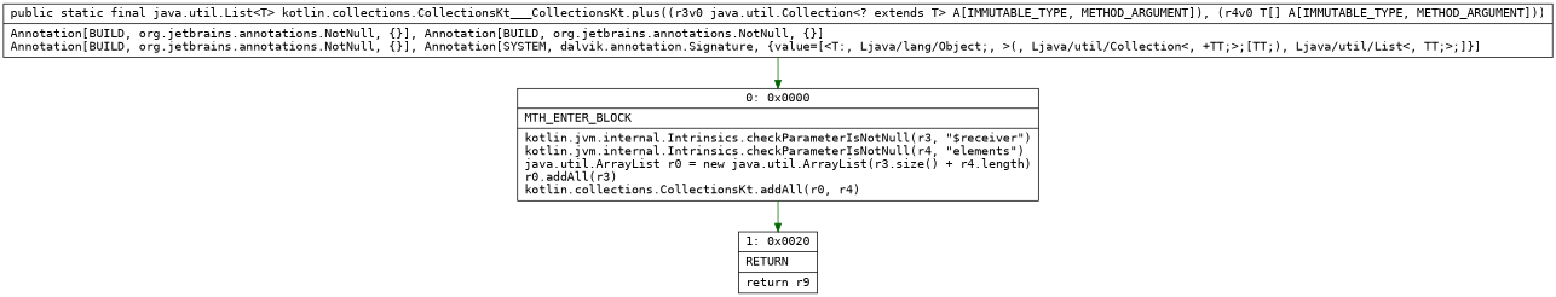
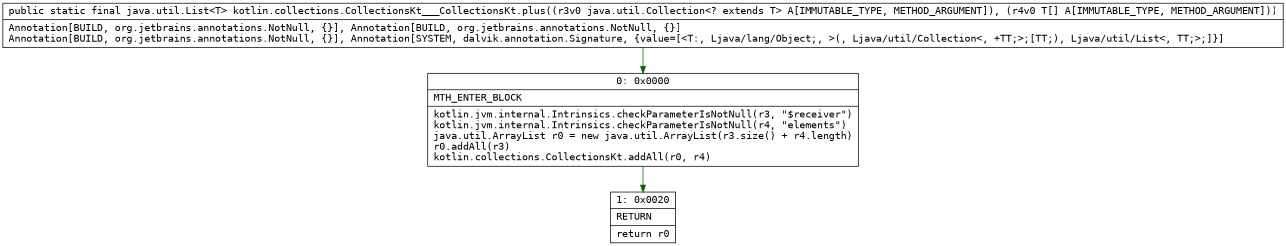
  digraph {
    fontname="DejaVu Sans Mono"
    node [shape=record fontname="DejaVu Sans Mono"]
    edge [color=darkgreen fontname="DejaVu Sans Mono"]
    n1 [label="{0\:\ 0x0000|MTH_ENTER_BLOCK\l|kotlin.jvm.internal.Intrinsics.checkParameterIsNotNull(r3, \"$receiver\")\lkotlin.jvm.internal.Intrinsics.checkParameterIsNotNull(r4, \"elements\")\ljava.util.ArrayList r0 = new java.util.ArrayList(r3.size() + r4.length)\lr0.addAll(r3)\lkotlin.collections.CollectionsKt.addAll(r0, r4)\l}"]
-   n2 [label="{1\:\ 0x0020|RETURN\l|return r9\l}"]
+   n2 [label="{1\:\ 0x0020|RETURN\l|return r0\l}"]
    n3 [label="{public static final java.util.List\<T\> kotlin.collections.CollectionsKt___CollectionsKt.plus((r3v0 java.util.Collection\<? extends T\> A[IMMUTABLE_TYPE, METHOD_ARGUMENT]), (r4v0 T[] A[IMMUTABLE_TYPE, METHOD_ARGUMENT]))  | Annotation[BUILD, org.jetbrains.annotations.NotNull, \{\}], Annotation[BUILD, org.jetbrains.annotations.NotNull, \{\}]\lAnnotation[BUILD, org.jetbrains.annotations.NotNull, \{\}], Annotation[SYSTEM, dalvik.annotation.Signature, \{value=[\<T:, Ljava\/lang\/Object;, \>(, Ljava\/util\/Collection\<, +TT;\>;[TT;), Ljava\/util\/List\<, TT;\>;]\}]\l}"]
    n1 -> n2
    n3 -> n1
  }
